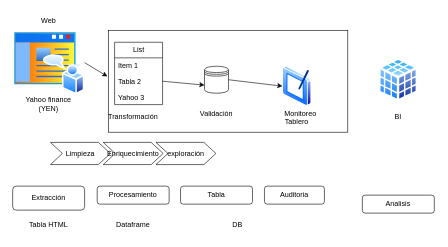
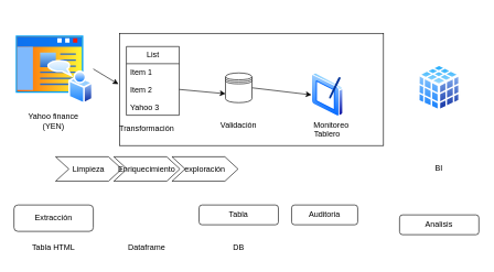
  <mxCell id="0" />
  <mxCell id="1" parent="0" />
  <mxCell id="2" value="Extracción" style="rounded=1;whiteSpace=wrap;html=1;" vertex="1" parent="1"><mxGeometry x="20" y="310" width="120" height="40" as="geometry" /></mxCell>
  <mxCell id="3" value="Tabla HTML" style="text;html=1;align=center;verticalAlign=middle;whiteSpace=wrap;rounded=0;" vertex="1" parent="1"><mxGeometry x="20" y="360" width="120" height="30" as="geometry" /></mxCell>
- <mxCell id="4" value="Procesamiento" style="rounded=1;whiteSpace=wrap;html=1;" vertex="1" parent="1"><mxGeometry x="161" y="310" width="120" height="30" as="geometry" /></mxCell>
  <mxCell id="5" value="Dataframe" style="text;html=1;align=center;verticalAlign=middle;whiteSpace=wrap;rounded=0;" vertex="1" parent="1"><mxGeometry x="161" y="360" width="120" height="30" as="geometry" /></mxCell>
  <mxCell id="6" value="Tabla" style="rounded=1;whiteSpace=wrap;html=1;" vertex="1" parent="1"><mxGeometry x="300" y="310" width="120" height="30" as="geometry" /></mxCell>
- <mxCell id="7" value="DB" style="text;html=1;align=center;verticalAlign=middle;whiteSpace=wrap;rounded=0;" vertex="1" parent="1"><mxGeometry x="335" y="360" width="120" height="30" as="geometry" /></mxCell>
+ <mxCell id="7" value="DB" style="text;html=1;align=center;verticalAlign=middle;whiteSpace=wrap;rounded=0;" vertex="1" parent="1"><mxGeometry x="300" y="360" width="120" height="30" as="geometry" /></mxCell>
  <mxCell id="8" value="Auditoria" style="rounded=1;whiteSpace=wrap;html=1;" vertex="1" parent="1"><mxGeometry x="440" y="310" width="100" height="30" as="geometry" /></mxCell>
  <mxCell id="9" value="" style="image;aspect=fixed;perimeter=ellipsePerimeter;html=1;align=center;shadow=0;dashed=0;spacingTop=3;image=img/lib/active_directory/home_page.svg;" vertex="1" parent="1"><mxGeometry x="20" y="50" width="120" height="108" as="geometry" /></mxCell>
- <mxCell id="10" value="Web" style="text;html=1;align=center;verticalAlign=middle;whiteSpace=wrap;rounded=0;" vertex="1" parent="1"><mxGeometry x="50" y="20" width="60" height="30" as="geometry" /></mxCell>
- <mxCell id="11" value="Yahoo finance&lt;br&gt;(YEN)" style="text;html=1;align=center;verticalAlign=middle;whiteSpace=wrap;rounded=0;" vertex="1" parent="1"><mxGeometry x="30" y="158" width="100" height="30" as="geometry" /></mxCell>
+ <mxCell id="11" value="Yahoo finance&lt;br&gt;(YEN)" style="text;html=1;align=center;verticalAlign=middle;whiteSpace=wrap;rounded=0;" vertex="1" parent="1"><mxGeometry x="30" y="168" width="100" height="30" as="geometry" /></mxCell>
  <mxCell id="12" value="" style="rounded=0;whiteSpace=wrap;html=1;" vertex="1" parent="1"><mxGeometry x="180" y="50" width="399" height="170" as="geometry" /></mxCell>
  <mxCell id="13" style="edgeStyle=none;html=1;exitX=1;exitY=0.5;exitDx=0;exitDy=0;entryX=0;entryY=0.5;entryDx=0;entryDy=0;" edge="1" parent="1" source="14" target="26"><mxGeometry relative="1" as="geometry" /></mxCell>
  <mxCell id="14" value="" style="shape=datastore;whiteSpace=wrap;html=1;" vertex="1" parent="1"><mxGeometry x="340" y="110" width="40" height="45" as="geometry" /></mxCell>
  <mxCell id="15" value="List" style="swimlane;fontStyle=0;childLayout=stackLayout;horizontal=1;startSize=26;fillColor=none;horizontalStack=0;resizeParent=1;resizeParentMax=0;resizeLast=0;collapsible=1;marginBottom=0;html=1;" vertex="1" parent="1"><mxGeometry x="190" y="70" width="80" height="104" as="geometry" /></mxCell>
  <mxCell id="16" value="Item 1" style="text;strokeColor=none;fillColor=none;align=left;verticalAlign=top;spacingLeft=4;spacingRight=4;overflow=hidden;rotatable=0;points=[[0,0.5],[1,0.5]];portConstraint=eastwest;whiteSpace=wrap;html=1;" vertex="1" parent="15"><mxGeometry y="26" width="80" height="26" as="geometry" /></mxCell>
- <mxCell id="17" value="Tabla 2" style="text;strokeColor=none;fillColor=none;align=left;verticalAlign=top;spacingLeft=4;spacingRight=4;overflow=hidden;rotatable=0;points=[[0,0.5],[1,0.5]];portConstraint=eastwest;whiteSpace=wrap;html=1;" vertex="1" parent="15"><mxGeometry y="52" width="80" height="26" as="geometry" /></mxCell>
+ <mxCell id="17" value="Item 2" style="text;strokeColor=none;fillColor=none;align=left;verticalAlign=top;spacingLeft=4;spacingRight=4;overflow=hidden;rotatable=0;points=[[0,0.5],[1,0.5]];portConstraint=eastwest;whiteSpace=wrap;html=1;" vertex="1" parent="15"><mxGeometry y="52" width="80" height="26" as="geometry" /></mxCell>
  <mxCell id="18" value="Yahoo 3" style="text;strokeColor=none;fillColor=none;align=left;verticalAlign=top;spacingLeft=4;spacingRight=4;overflow=hidden;rotatable=0;points=[[0,0.5],[1,0.5]];portConstraint=eastwest;whiteSpace=wrap;html=1;" vertex="1" parent="15"><mxGeometry y="78" width="80" height="26" as="geometry" /></mxCell>
  <mxCell id="19" value="Transformación" style="text;html=1;align=center;verticalAlign=middle;whiteSpace=wrap;rounded=0;" vertex="1" parent="1"><mxGeometry x="161" y="180" width="120" height="30" as="geometry" /></mxCell>
  <mxCell id="20" value="Validación&lt;span style=&quot;font-family: monospace; font-size: 0px; text-align: start; text-wrap-mode: nowrap;&quot;&gt;%3CmxGraphModel%3E%3Croot%3E%3CmxCell%20id%3D%220%22%2F%3E%3CmxCell%20id%3D%221%22%20parent%3D%220%22%2F%3E%3CmxCell%20id%3D%222%22%20value%3D%22Dataframe%22%20style%3D%22text%3Bhtml%3D1%3Balign%3Dcenter%3BverticalAlign%3Dmiddle%3BwhiteSpace%3Dwrap%3Brounded%3D0%3B%22%20vertex%3D%221%22%20parent%3D%221%22%3E%3CmxGeometry%20x%3D%22161%22%20y%3D%22380%22%20width%3D%22120%22%20height%3D%2230%22%20as%3D%22geometry%22%2F%3E%3C%2FmxCell%3E%3C%2Froot%3E%3C%2FmxGraphModel%3E&lt;/span&gt;" style="text;html=1;align=center;verticalAlign=middle;whiteSpace=wrap;rounded=0;" vertex="1" parent="1"><mxGeometry x="300" y="174" width="120" height="30" as="geometry" /></mxCell>
  <mxCell id="21" value="Monitoreo" style="text;html=1;align=center;verticalAlign=middle;whiteSpace=wrap;rounded=0;" vertex="1" parent="1"><mxGeometry x="440" y="174" width="120" height="30" as="geometry" /></mxCell>
  <mxCell id="22" value="" style="swimlane;childLayout=stackLayout;horizontal=1;fillColor=none;horizontalStack=1;resizeParent=1;resizeParentMax=0;resizeLast=0;collapsible=0;strokeColor=none;stackBorder=10;stackSpacing=-12;resizable=1;align=center;points=[];whiteSpace=wrap;html=1;" vertex="1" parent="1"><mxGeometry x="73" y="204" width="296" height="80" as="geometry" /></mxCell>
  <mxCell id="23" value="Limpieza" style="shape=step;perimeter=stepPerimeter;fixedSize=1;points=[];whiteSpace=wrap;html=1;" vertex="1" parent="22"><mxGeometry x="10" y="33" width="100" height="37" as="geometry" /></mxCell>
  <mxCell id="24" value="Enriquecimiento" style="shape=step;perimeter=stepPerimeter;fixedSize=1;points=[];whiteSpace=wrap;html=1;" vertex="1" parent="22"><mxGeometry x="98" y="33" width="100" height="37" as="geometry" /></mxCell>
  <mxCell id="25" value="exploración" style="shape=step;perimeter=stepPerimeter;fixedSize=1;points=[];whiteSpace=wrap;html=1;" vertex="1" parent="22"><mxGeometry x="186" y="33" width="100" height="37" as="geometry" /></mxCell>
  <mxCell id="26" value="" style="image;aspect=fixed;perimeter=ellipsePerimeter;html=1;align=center;shadow=0;dashed=0;spacingTop=3;image=img/lib/active_directory/tablet_pc.svg;" vertex="1" parent="1"><mxGeometry x="470" y="110" width="48.5" height="66.44" as="geometry" /></mxCell>
  <mxCell id="27" value="Tablero" style="text;html=1;align=center;verticalAlign=middle;whiteSpace=wrap;rounded=0;" vertex="1" parent="1"><mxGeometry x="434.25" y="188" width="120" height="30" as="geometry" /></mxCell>
  <mxCell id="28" style="edgeStyle=none;html=1;exitX=1;exitY=0.5;exitDx=0;exitDy=0;entryX=0;entryY=0.7;entryDx=0;entryDy=0;" edge="1" parent="1" source="17" target="14"><mxGeometry relative="1" as="geometry" /></mxCell>
  <mxCell id="29" style="edgeStyle=none;html=1;exitX=1;exitY=0.5;exitDx=0;exitDy=0;entryX=-0.005;entryY=0.453;entryDx=0;entryDy=0;entryPerimeter=0;" edge="1" parent="1" source="9" target="12"><mxGeometry relative="1" as="geometry" /></mxCell>
  <mxCell id="30" value="" style="image;aspect=fixed;perimeter=ellipsePerimeter;html=1;align=center;shadow=0;dashed=0;spacingTop=3;image=img/lib/active_directory/database_cube.svg;" vertex="1" parent="1"><mxGeometry x="630" y="95.5" width="66.6" height="74" as="geometry" /></mxCell>
  <mxCell id="31" value="Analisis" style="rounded=1;whiteSpace=wrap;html=1;" vertex="1" parent="1"><mxGeometry x="603.3" y="325" width="120" height="30" as="geometry" /></mxCell>
- <mxCell id="32" value="BI" style="text;html=1;align=center;verticalAlign=middle;whiteSpace=wrap;rounded=0;" vertex="1" parent="1"><mxGeometry x="603.3" y="180" width="120" height="30" as="geometry" /></mxCell>
+ <mxCell id="32" value="BI" style="text;html=1;align=center;verticalAlign=middle;whiteSpace=wrap;rounded=0;" vertex="1" parent="1"><mxGeometry x="603.3" y="240" width="120" height="30" as="geometry" /></mxCell>
